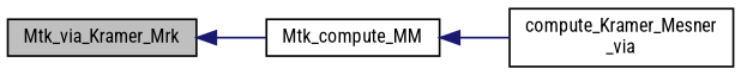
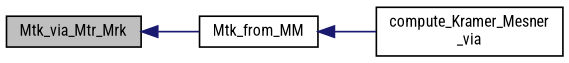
  digraph {
    fontname="Roboto Condensed"
    rankdir=LR
    node [color=black fillcolor=white fontname="Roboto Condensed" fontsize=10 shape=record style=filled]
    edge [color=midnightblue dir=back fontname="Roboto Condensed" fontsize=10 labelfontname=Helvetica labelfontsize=10 style=solid]
-   n1 [fillcolor=grey75 fontcolor=black height=0.2 label=Mtk_via_Kramer_Mrk width=0.4]
-   n2 [height=0.2 label=Mtk_compute_MM width=0.4]
+   n1 [fillcolor=grey75 fontcolor=black height=0.2 label=Mtk_via_Mtr_Mrk width=0.4]
+   n2 [height=0.2 label=Mtk_from_MM width=0.4]
    n3 [height=0.2 label="compute_Kramer_Mesner\l_via" width=0.4]
    n1 -> n2
    n2 -> n3
  }
